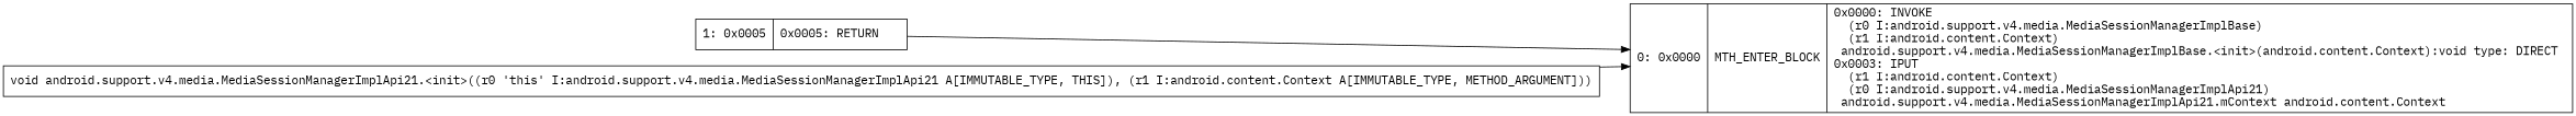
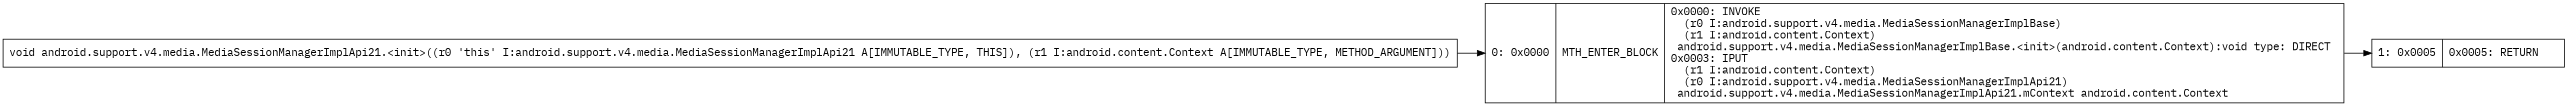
  digraph {
    rankdir=LR
    fontname="IBM Plex Mono"
    node [shape=record fontname="IBM Plex Mono"]
    edge [fontname="IBM Plex Mono"]
    n1 [label="{0\:\ 0x0000|MTH_ENTER_BLOCK\l|0x0000: INVOKE  \l  (r0 I:android.support.v4.media.MediaSessionManagerImplBase)\l  (r1 I:android.content.Context)\l android.support.v4.media.MediaSessionManagerImplBase.\<init\>(android.content.Context):void type: DIRECT \l0x0003: IPUT  \l  (r1 I:android.content.Context)\l  (r0 I:android.support.v4.media.MediaSessionManagerImplApi21)\l android.support.v4.media.MediaSessionManagerImplApi21.mContext android.content.Context \l}"]
    n2 [label="{1\:\ 0x0005|0x0005: RETURN   \l}"]
    n3 [label="{void android.support.v4.media.MediaSessionManagerImplApi21.\<init\>((r0 'this' I:android.support.v4.media.MediaSessionManagerImplApi21 A[IMMUTABLE_TYPE, THIS]), (r1 I:android.content.Context A[IMMUTABLE_TYPE, METHOD_ARGUMENT])) }"]
-   n2 -> n1
+   n1 -> n2
    n3 -> n1
  }
